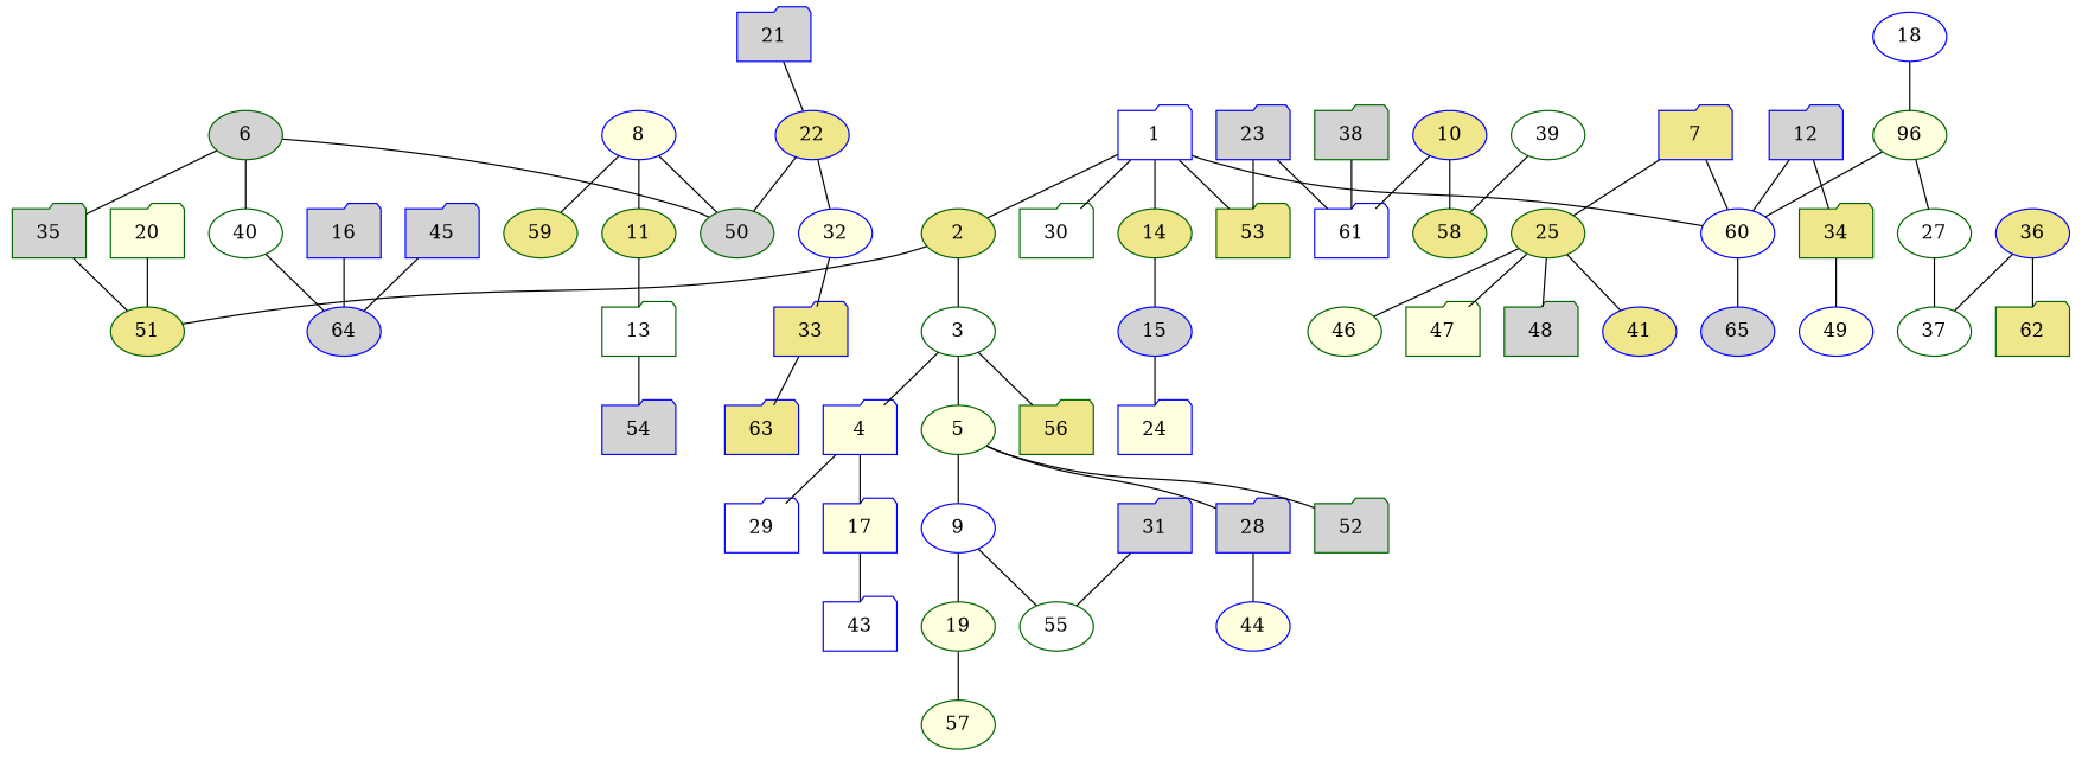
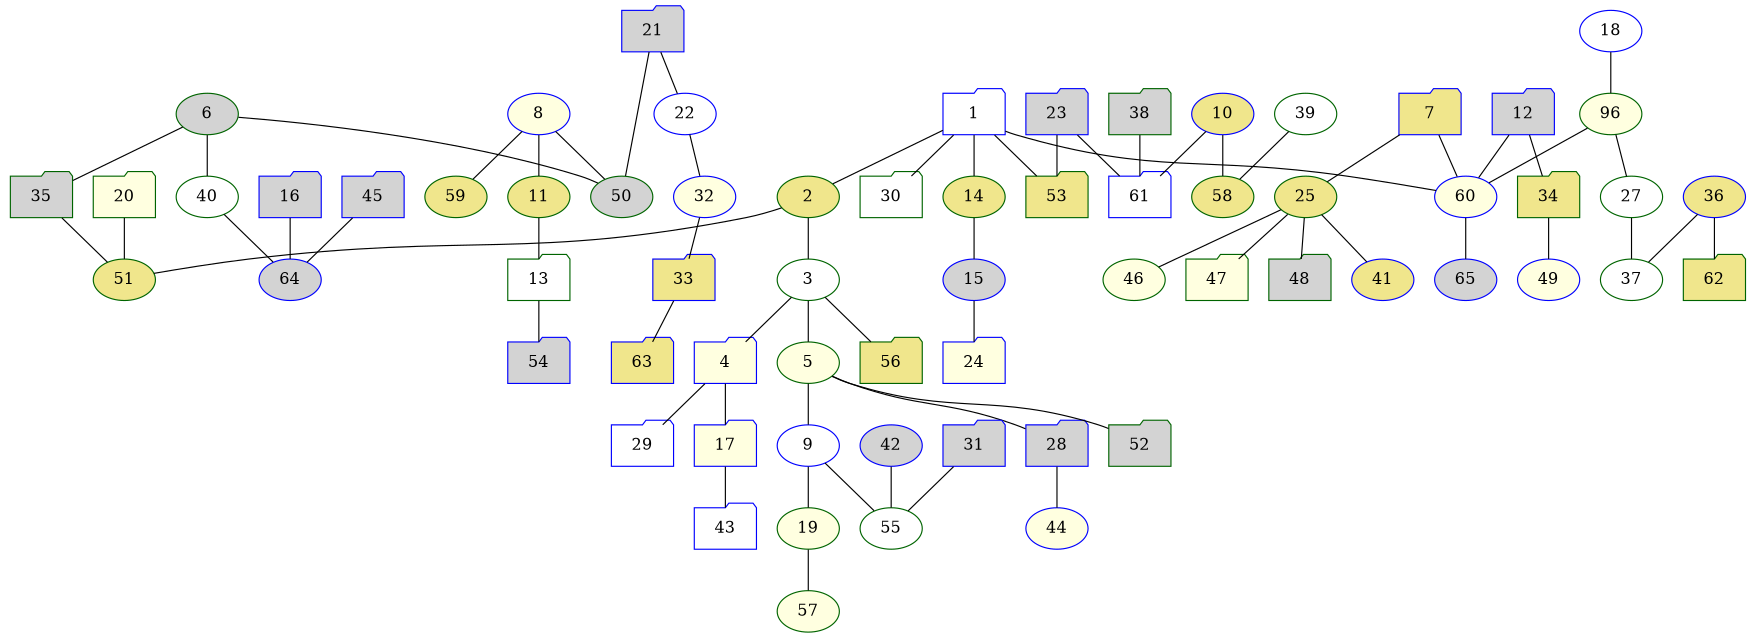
  graph {
    node [color=blue fillcolor=khaki shape=ellipse style=filled]
    edge [weight=1.0]
    1 [fillcolor=white shape=folder]
    2 [color=darkgreen]
    14 [color=darkgreen]
    30 [color=darkgreen fillcolor=white shape=folder]
    53 [color=darkgreen shape=folder]
    60 [fillcolor=lightyellow]
    3 [color=darkgreen fillcolor=white]
    51 [color=darkgreen]
    15 [fillcolor=lightgrey]
    65 [fillcolor=lightgrey]
    4 [fillcolor=lightyellow shape=folder]
    5 [color=darkgreen fillcolor=lightyellow]
    56 [color=darkgreen shape=folder]
    17 [fillcolor=lightyellow shape=folder]
    29 [fillcolor=white shape=folder]
    9 [fillcolor=white]
    28 [fillcolor=lightgrey shape=folder]
    52 [color=darkgreen fillcolor=lightgrey shape=folder]
    43 [fillcolor=white shape=folder]
    19 [color=darkgreen fillcolor=lightyellow]
    55 [color=darkgreen fillcolor=white]
    44 [fillcolor=lightyellow]
    6 [color=darkgreen fillcolor=lightgrey]
    35 [color=darkgreen fillcolor=lightgrey shape=folder]
    40 [color=darkgreen fillcolor=white]
    50 [color=darkgreen fillcolor=lightgrey]
    64 [fillcolor=lightgrey]
    7 [shape=folder]
    25 [color=darkgreen]
    41
    46 [color=darkgreen fillcolor=lightyellow]
    47 [color=darkgreen fillcolor=lightyellow shape=folder]
    48 [color=darkgreen fillcolor=lightgrey shape=folder]
    8 [fillcolor=lightyellow]
    11 [color=darkgreen]
    59 [color=darkgreen]
    13 [color=darkgreen fillcolor=white shape=folder]
    57 [color=darkgreen fillcolor=lightyellow]
    10
    58 [color=darkgreen]
    61 [fillcolor=white shape=folder]
    54 [fillcolor=lightgrey shape=folder]
    12 [fillcolor=lightgrey shape=folder]
    34 [color=darkgreen shape=folder]
    49 [fillcolor=lightyellow]
    24 [fillcolor=lightyellow shape=folder]
    16 [fillcolor=lightgrey shape=folder]
    18 [fillcolor=white]
    n49 [color=darkgreen fillcolor=lightyellow label=96]
    27 [color=darkgreen fillcolor=white]
    20 [color=darkgreen fillcolor=lightyellow shape=folder]
    21 [fillcolor=lightgrey shape=folder]
-   22
+   22 [fillcolor=white]
    32 [fillcolor=lightyellow]
    33 [shape=folder]
    23 [fillcolor=lightgrey shape=folder]
    37 [color=darkgreen fillcolor=white]
    31 [fillcolor=lightgrey shape=folder]
    63 [shape=folder]
    36
    62 [color=darkgreen shape=folder]
    38 [color=darkgreen fillcolor=lightgrey shape=folder]
    39 [color=darkgreen fillcolor=white]
+   42 [fillcolor=lightgrey]
    45 [fillcolor=lightgrey shape=folder]
    1 -- 2
    1 -- 14
    1 -- 30
    1 -- 53
    1 -- 60
    2 -- 3
    2 -- 51
    14 -- 15
    60 -- 65
    3 -- 4
    3 -- 5
    3 -- 56
    15 -- 24
    4 -- 17
    4 -- 29
    5 -- 9
    5 -- 28
    5 -- 52
    17 -- 43
    9 -- 19
    9 -- 55
    28 -- 44
    19 -- 57
    6 -- 35
    6 -- 40
    6 -- 50
    35 -- 51
    40 -- 64
    7 -- 60
    7 -- 25
    25 -- 41
    25 -- 46
    25 -- 47
    25 -- 48
    8 -- 50
    8 -- 11
    8 -- 59
    11 -- 13
    13 -- 54
    10 -- 58
    10 -- 61
    12 -- 60
    12 -- 34
    34 -- 49
    16 -- 64
    18 -- n49
    n49 -- 60
    n49 -- 27
    27 -- 37
    20 -- 51
-   22 -- 50
+   21 -- 50
    21 -- 22
    22 -- 32
    32 -- 33
    33 -- 63
    23 -- 53
    23 -- 61
    31 -- 55
    36 -- 37
    36 -- 62
    38 -- 61
    39 -- 58
+   42 -- 55
    45 -- 64
  }
